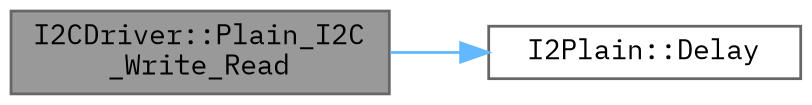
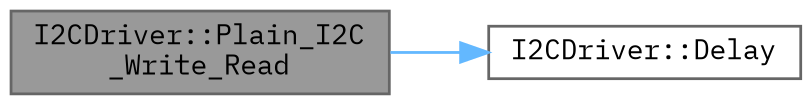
  digraph {
    rankdir=LR
    fontname="IBM Plex Mono"
    node [fontname="IBM Plex Mono" fontsize=10 shape=box style=filled]
    n1 [color=gray40 fillcolor=grey60 fontcolor=black height=0.2 label="I2CDriver::Plain_I2C\l_Write_Read" width=0.4]
-   n2 [color=grey40 fillcolor=white height=0.2 label="I2Plain::Delay" width=0.4]
+   n2 [color=grey40 fillcolor=white height=0.2 label="I2CDriver::Delay" width=0.4]
    n1 -> n2 [color=steelblue1 fontname="IBM Plex Mono" fontsize=10 labelfontname=Helvetica labelfontsize=10 style=solid]
  }
